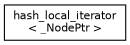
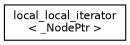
  digraph {
    rankdir=LR
-   n1 [color=black fillcolor=white fontname=Helvetica fontsize=10 height=0.2 label="hash_local_iterator\l\< _NodePtr \>" shape=record style=filled width=0.4]
+   n1 [color=black fillcolor=white fontname=Helvetica fontsize=10 height=0.2 label="local_local_iterator\l\< _NodePtr \>" shape=record style=filled width=0.4]
  }
